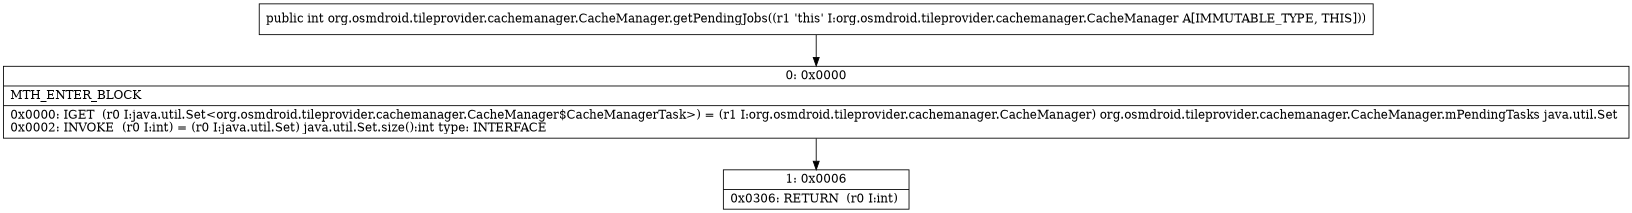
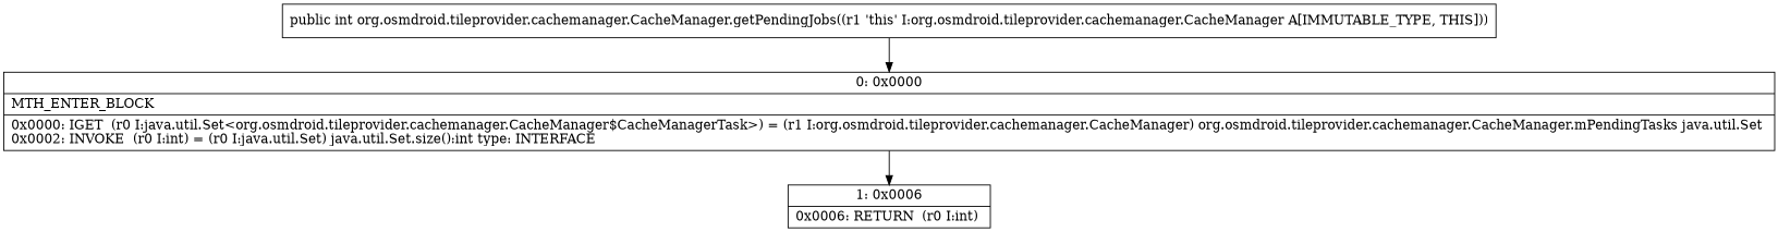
  digraph {
    node [shape=record]
    n1 [label="{0\:\ 0x0000|MTH_ENTER_BLOCK\l|0x0000: IGET  (r0 I:java.util.Set\<org.osmdroid.tileprovider.cachemanager.CacheManager$CacheManagerTask\>) = (r1 I:org.osmdroid.tileprovider.cachemanager.CacheManager) org.osmdroid.tileprovider.cachemanager.CacheManager.mPendingTasks java.util.Set \l0x0002: INVOKE  (r0 I:int) = (r0 I:java.util.Set) java.util.Set.size():int type: INTERFACE \l}"]
-   n2 [label="{1\:\ 0x0006|0x0306: RETURN  (r0 I:int) \l}"]
+   n2 [label="{1\:\ 0x0006|0x0006: RETURN  (r0 I:int) \l}"]
    n3 [label="{public int org.osmdroid.tileprovider.cachemanager.CacheManager.getPendingJobs((r1 'this' I:org.osmdroid.tileprovider.cachemanager.CacheManager A[IMMUTABLE_TYPE, THIS])) }"]
    n1 -> n2
    n3 -> n1
  }
